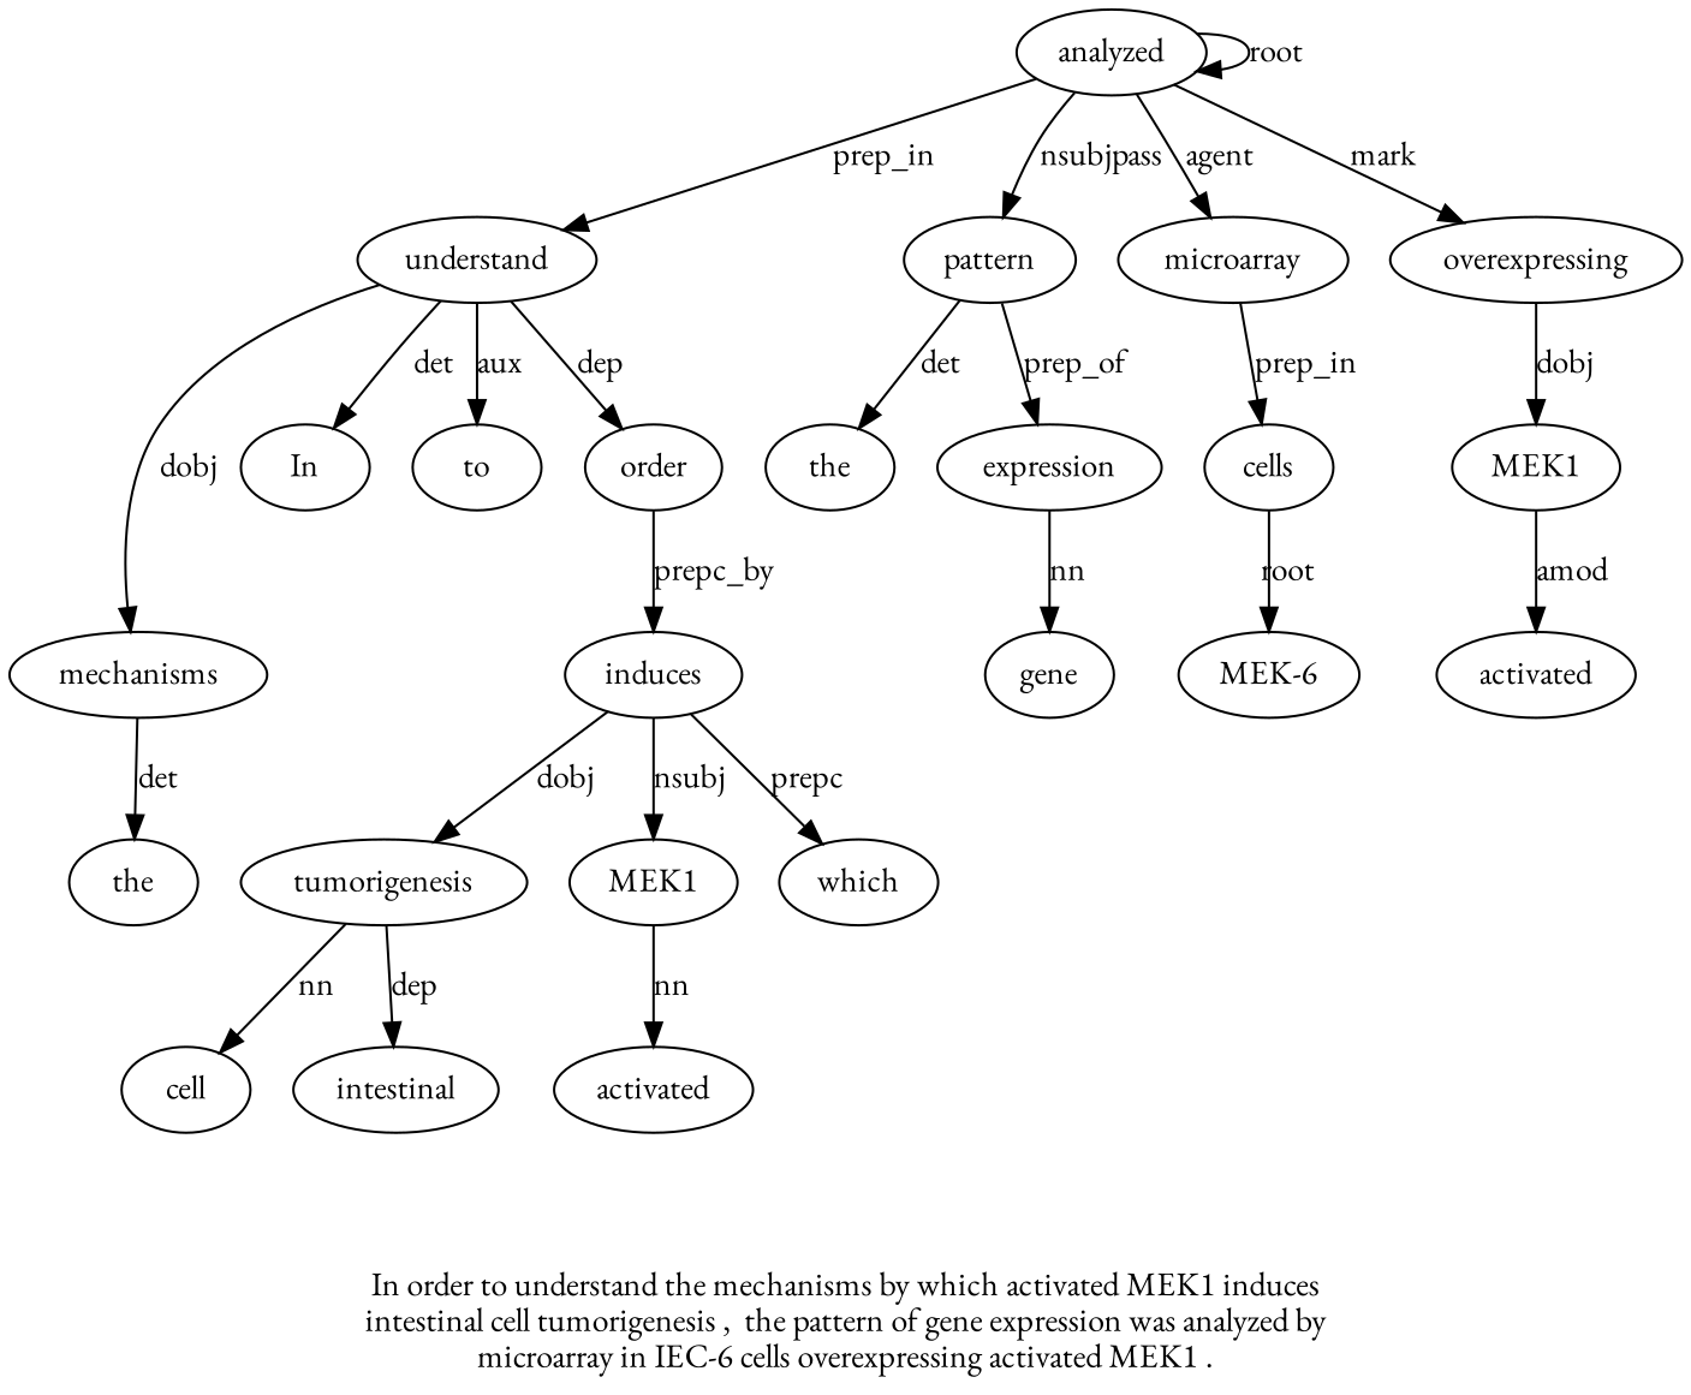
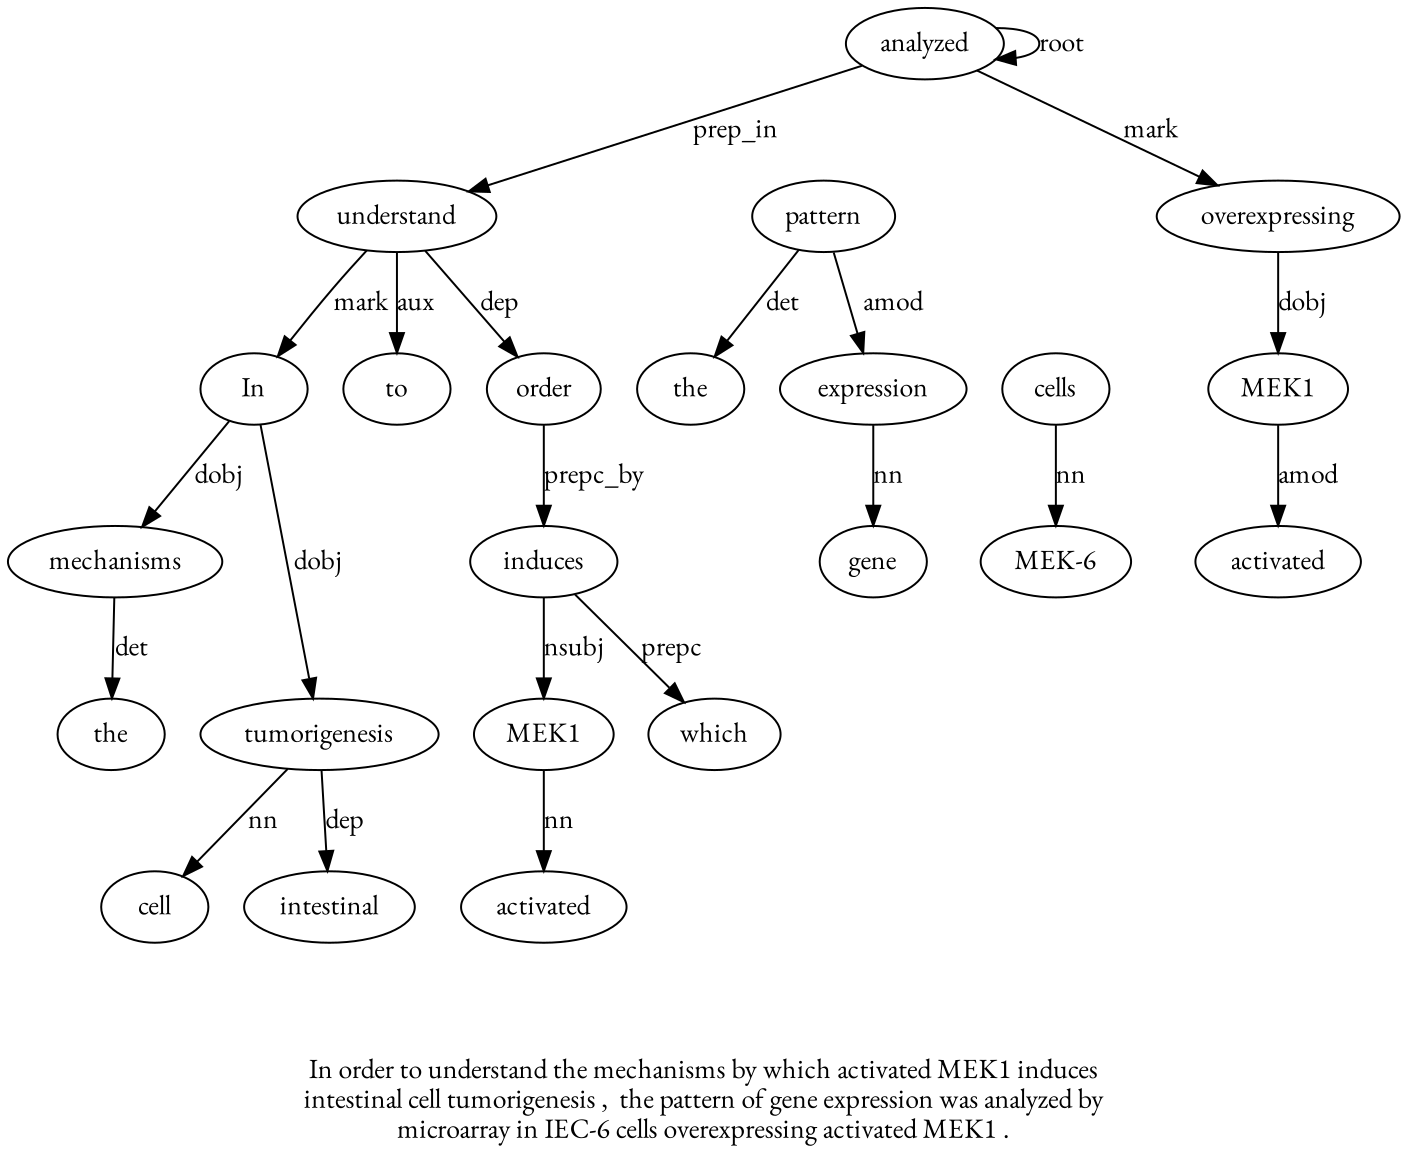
  digraph {
    fontname="EB Garamond"
    label="In order to understand the mechanisms by which activated MEK1 induces\nintestinal cell tumorigenesis ,  the pattern of gene expression was analyzed by\nmicroarray in IEC-6 cells overexpressing activated MEK1 ."
    node [fillcolor=white fontname="EB Garamond" style=filled]
    edge [fontname="EB Garamond"]
    n1 [label=understand]
    n2 [label=In]
    n3 [label=order]
    n4 [label=to]
    n5 [label=mechanisms]
    n6 [label=induces]
    n7 [label=the]
    n8 [label=which]
    n9 [label=MEK1]
    n10 [label=tumorigenesis]
    n11 [label=analyzed]
    n12 [label=pattern]
-   n13 [label=microarray]
    n14 [label=overexpressing]
    n15 [label=the]
    n16 [label=expression]
    n17 [label=cells]
    n18 [label=MEK1]
    n19 [label=activated]
    n20 [label=intestinal]
    n21 [label=cell]
    n22 [label=gene]
    n23 [label="MEK-6"]
    n24 [label=activated]
-   n1 -> n2 [label=det]
+   n1 -> n2 [label=mark]
    n1 -> n3 [label=dep]
    n1 -> n4 [label=aux]
-   n1 -> n5 [label=dobj]
+   n2 -> n5 [label=dobj]
    n3 -> n6 [label=prepc_by]
    n5 -> n7 [label=det]
    n6 -> n8 [label=prepc]
    n6 -> n9 [label=nsubj]
-   n6 -> n10 [label=dobj]
+   n2 -> n10 [label=dobj]
    n9 -> n19 [label=nn]
    n10 -> n20 [label=dep]
    n10 -> n21 [label=nn]
    n11 -> n1 [label=prep_in]
    n11 -> n11 [label=root]
-   n11 -> n12 [label=nsubjpass]
-   n11 -> n13 [label=agent]
    n11 -> n14 [label=mark]
    n12 -> n15 [label=det]
-   n12 -> n16 [label=prep_of]
-   n13 -> n17 [label=prep_in]
+   n12 -> n16 [label=amod]
    n14 -> n18 [label=dobj]
    n16 -> n22 [label=nn]
-   n17 -> n23 [label=root]
+   n17 -> n23 [label=nn]
    n18 -> n24 [label=amod]
  }
